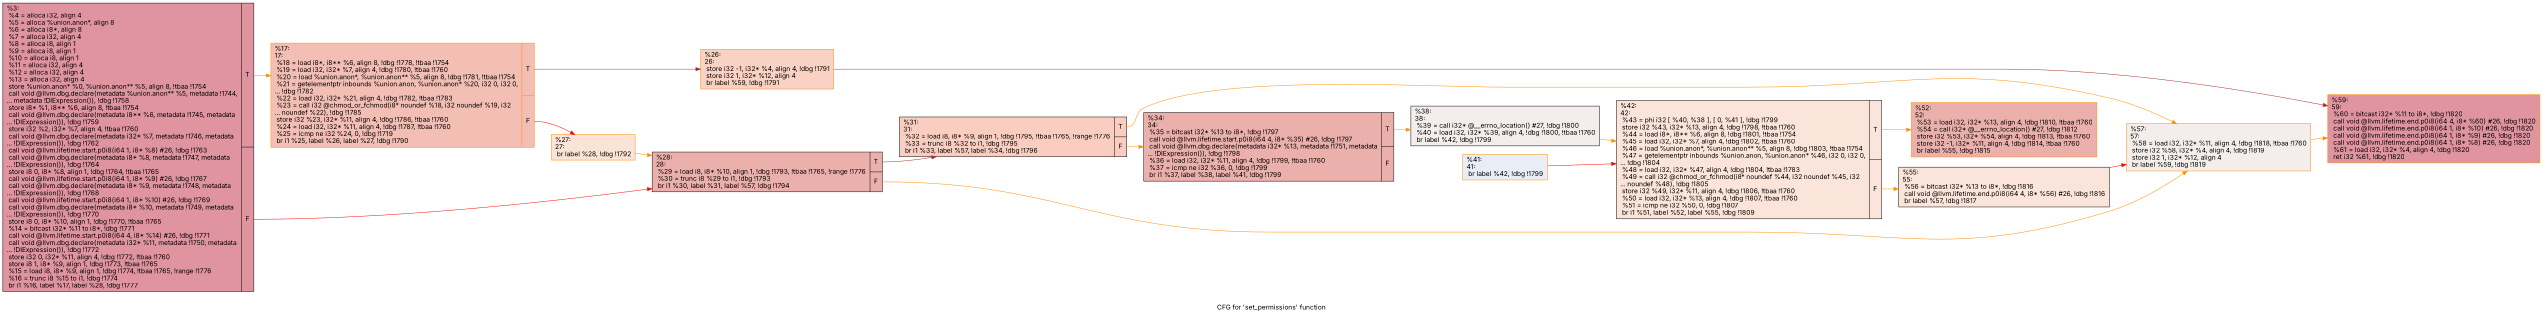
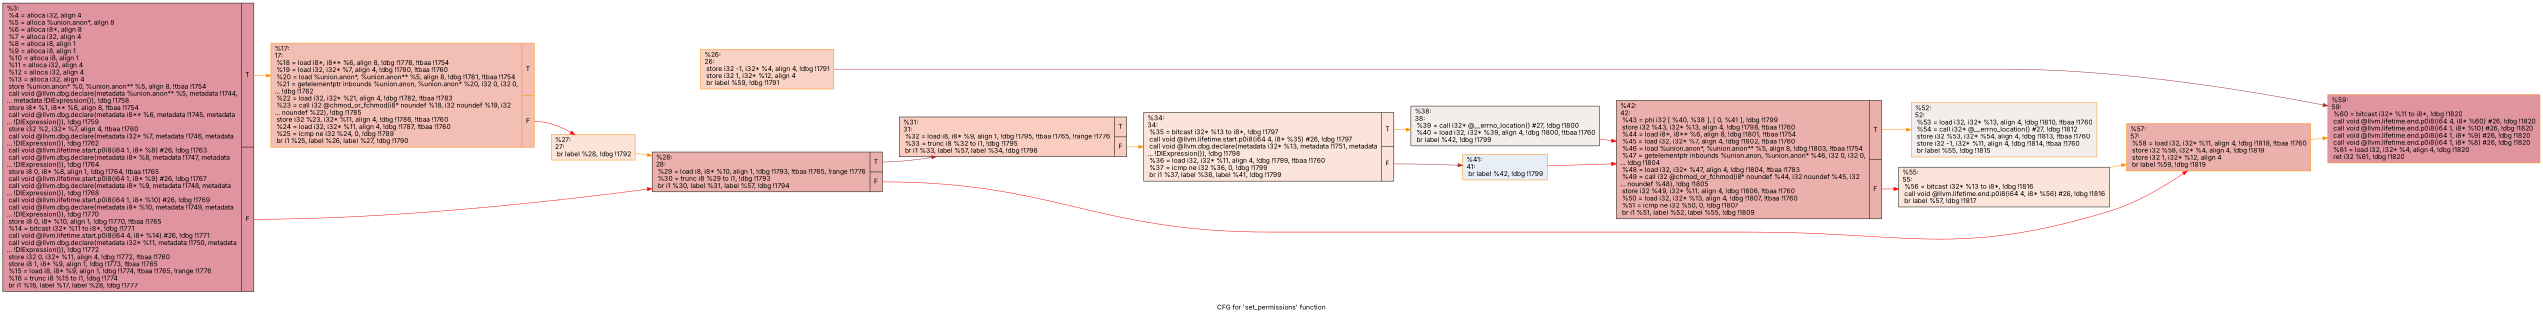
  digraph {
    fontname=Inter
    label="CFG for 'set_permissions' function"
    rankdir=LR
    node [color=black fillcolor="#f5c1a970" fontname=Inter shape=record style=filled]
    edge [color=darkorange fontname=Inter]
    n1 [fillcolor="#b70d2870" label="{%3:\l  %4 = alloca i32, align 4\l  %5 = alloca %union.anon*, align 8\l  %6 = alloca i8*, align 8\l  %7 = alloca i32, align 4\l  %8 = alloca i8, align 1\l  %9 = alloca i8, align 1\l  %10 = alloca i8, align 1\l  %11 = alloca i32, align 4\l  %12 = alloca i32, align 4\l  %13 = alloca i32, align 4\l  store %union.anon* %0, %union.anon** %5, align 8, !tbaa !1754\l  call void @llvm.dbg.declare(metadata %union.anon** %5, metadata !1744,\l... metadata !DIExpression()), !dbg !1758\l  store i8* %1, i8** %6, align 8, !tbaa !1754\l  call void @llvm.dbg.declare(metadata i8** %6, metadata !1745, metadata\l... !DIExpression()), !dbg !1759\l  store i32 %2, i32* %7, align 4, !tbaa !1760\l  call void @llvm.dbg.declare(metadata i32* %7, metadata !1746, metadata\l... !DIExpression()), !dbg !1762\l  call void @llvm.lifetime.start.p0i8(i64 1, i8* %8) #26, !dbg !1763\l  call void @llvm.dbg.declare(metadata i8* %8, metadata !1747, metadata\l... !DIExpression()), !dbg !1764\l  store i8 0, i8* %8, align 1, !dbg !1764, !tbaa !1765\l  call void @llvm.lifetime.start.p0i8(i64 1, i8* %9) #26, !dbg !1767\l  call void @llvm.dbg.declare(metadata i8* %9, metadata !1748, metadata\l... !DIExpression()), !dbg !1768\l  call void @llvm.lifetime.start.p0i8(i64 1, i8* %10) #26, !dbg !1769\l  call void @llvm.dbg.declare(metadata i8* %10, metadata !1749, metadata\l... !DIExpression()), !dbg !1770\l  store i8 0, i8* %10, align 1, !dbg !1770, !tbaa !1765\l  %14 = bitcast i32* %11 to i8*, !dbg !1771\l  call void @llvm.lifetime.start.p0i8(i64 4, i8* %14) #26, !dbg !1771\l  call void @llvm.dbg.declare(metadata i32* %11, metadata !1750, metadata\l... !DIExpression()), !dbg !1772\l  store i32 0, i32* %11, align 4, !dbg !1772, !tbaa !1760\l  store i8 1, i8* %9, align 1, !dbg !1773, !tbaa !1765\l  %15 = load i8, i8* %9, align 1, !dbg !1774, !tbaa !1765, !range !1776\l  %16 = trunc i8 %15 to i1, !dbg !1774\l  br i1 %16, label %17, label %28, !dbg !1777\l|{<s0>T|<s1>F}}"]
-   n2 [color=darkorange fillcolor="#e36c5570" label="{%17:\l17:                                               \l  %18 = load i8*, i8** %6, align 8, !dbg !1778, !tbaa !1754\l  %19 = load i32, i32* %7, align 4, !dbg !1780, !tbaa !1760\l  %20 = load %union.anon*, %union.anon** %5, align 8, !dbg !1781, !tbaa !1754\l  %21 = getelementptr inbounds %union.anon, %union.anon* %20, i32 0, i32 0,\l... !dbg !1782\l  %22 = load i32, i32* %21, align 4, !dbg !1782, !tbaa !1783\l  %23 = call i32 @chmod_or_fchmod(i8* noundef %18, i32 noundef %19, i32\l... noundef %22), !dbg !1785\l  store i32 %23, i32* %11, align 4, !dbg !1786, !tbaa !1760\l  %24 = load i32, i32* %11, align 4, !dbg !1787, !tbaa !1760\l  %25 = icmp ne i32 %24, 0, !dbg !1719\l  br i1 %25, label %26, label %27, !dbg !1790\l|{<s0>T|<s1>F}}"]
+   n2 [color=darkorange fillcolor="#e36c5570" label="{%17:\l17:                                               \l  %18 = load i8*, i8** %6, align 8, !dbg !1778, !tbaa !1754\l  %19 = load i32, i32* %7, align 4, !dbg !1780, !tbaa !1760\l  %20 = load %union.anon*, %union.anon** %5, align 8, !dbg !1781, !tbaa !1754\l  %21 = getelementptr inbounds %union.anon, %union.anon* %20, i32 0, i32 0,\l... !dbg !1782\l  %22 = load i32, i32* %21, align 4, !dbg !1782, !tbaa !1783\l  %23 = call i32 @chmod_or_fchmod(i8* noundef %18, i32 noundef %19, i32\l... noundef %22), !dbg !1785\l  store i32 %23, i32* %11, align 4, !dbg !1786, !tbaa !1760\l  %24 = load i32, i32* %11, align 4, !dbg !1787, !tbaa !1760\l  %25 = icmp ne i32 %24, 0, !dbg !1789\l  br i1 %25, label %26, label %27, !dbg !1790\l|{<s0>T|<s1>F}}"]
    n3 [fillcolor="#d24b4070" label="{%28:\l28:                                               \l  %29 = load i8, i8* %10, align 1, !dbg !1793, !tbaa !1765, !range !1776\l  %30 = trunc i8 %29 to i1, !dbg !1793\l  br i1 %30, label %31, label %57, !dbg !1794\l|{<s0>T|<s1>F}}"]
    n4 [color=darkorange fillcolor="#f4987a70" label="{%26:\l26:                                               \l  store i32 -1, i32* %4, align 4, !dbg !1791\l  store i32 1, i32* %12, align 4\l  br label %59, !dbg !1791\l}"]
    n5 [color=darkorange fillcolor="#f6bfa670" label="{%27:\l27:                                               \l  br label %28, !dbg !1792\l}"]
    n6 [fillcolor="#f2907270" label="{%31:\l31:                                               \l  %32 = load i8, i8* %9, align 1, !dbg !1795, !tbaa !1765, !range !1776\l  %33 = trunc i8 %32 to i1, !dbg !1795\l  br i1 %33, label %57, label %34, !dbg !1796\l|{<s0>T|<s1>F}}"]
-   n7 [color=darkorange fillcolor="#e5d8d170" label="{%57:\l57:                                               \l  %58 = load i32, i32* %11, align 4, !dbg !1818, !tbaa !1760\l  store i32 %58, i32* %4, align 4, !dbg !1819\l  store i32 1, i32* %12, align 4\l  br label %59, !dbg !1819\l}"]
+   n7 [color=darkorange fillcolor="#d24b4070" label="{%57:\l57:                                               \l  %58 = load i32, i32* %11, align 4, !dbg !1818, !tbaa !1760\l  store i32 %58, i32* %4, align 4, !dbg !1819\l  store i32 1, i32* %12, align 4\l  br label %59, !dbg !1819\l}"]
    n8 [color=darkorange fillcolor="#b70d2870" label="{%59:\l59:                                               \l  %60 = bitcast i32* %11 to i8*, !dbg !1820\l  call void @llvm.lifetime.end.p0i8(i64 4, i8* %60) #26, !dbg !1820\l  call void @llvm.lifetime.end.p0i8(i64 1, i8* %10) #26, !dbg !1820\l  call void @llvm.lifetime.end.p0i8(i64 1, i8* %9) #26, !dbg !1820\l  call void @llvm.lifetime.end.p0i8(i64 1, i8* %8) #26, !dbg !1820\l  %61 = load i32, i32* %4, align 4, !dbg !1820\l  ret i32 %61, !dbg !1820\l}"]
-   n9 [fillcolor="#d24b4070" label="{%34:\l34:                                               \l  %35 = bitcast i32* %13 to i8*, !dbg !1797\l  call void @llvm.lifetime.start.p0i8(i64 4, i8* %35) #26, !dbg !1797\l  call void @llvm.dbg.declare(metadata i32* %13, metadata !1751, metadata\l... !DIExpression()), !dbg !1798\l  %36 = load i32, i32* %11, align 4, !dbg !1799, !tbaa !1760\l  %37 = icmp ne i32 %36, 0, !dbg !1799\l  br i1 %37, label %38, label %41, !dbg !1799\l|{<s0>T|<s1>F}}"]
+   n9 [label="{%34:\l34:                                               \l  %35 = bitcast i32* %13 to i8*, !dbg !1797\l  call void @llvm.lifetime.start.p0i8(i64 4, i8* %35) #26, !dbg !1797\l  call void @llvm.dbg.declare(metadata i32* %13, metadata !1751, metadata\l... !DIExpression()), !dbg !1798\l  %36 = load i32, i32* %11, align 4, !dbg !1799, !tbaa !1760\l  %37 = icmp ne i32 %36, 0, !dbg !1799\l  br i1 %37, label %38, label %41, !dbg !1799\l|{<s0>T|<s1>F}}"]
    n10 [fillcolor="#e5d8d170" label="{%38:\l38:                                               \l  %39 = call i32* @__errno_location() #27, !dbg !1800\l  %40 = load i32, i32* %39, align 4, !dbg !1800, !tbaa !1760\l  br label %42, !dbg !1799\l}"]
    n11 [color=darkorange fillcolor="#cbd8ee70" label="{%41:\l41:                                               \l  br label %42, !dbg !1799\l}"]
-   n12 [label="{%42:\l42:                                               \l  %43 = phi i32 [ %40, %38 ], [ 0, %41 ], !dbg !1799\l  store i32 %43, i32* %13, align 4, !dbg !1798, !tbaa !1760\l  %44 = load i8*, i8** %6, align 8, !dbg !1801, !tbaa !1754\l  %45 = load i32, i32* %7, align 4, !dbg !1802, !tbaa !1760\l  %46 = load %union.anon*, %union.anon** %5, align 8, !dbg !1803, !tbaa !1754\l  %47 = getelementptr inbounds %union.anon, %union.anon* %46, i32 0, i32 0,\l... !dbg !1804\l  %48 = load i32, i32* %47, align 4, !dbg !1804, !tbaa !1783\l  %49 = call i32 @chmod_or_fchmod(i8* noundef %44, i32 noundef %45, i32\l... noundef %48), !dbg !1805\l  store i32 %49, i32* %11, align 4, !dbg !1806, !tbaa !1760\l  %50 = load i32, i32* %13, align 4, !dbg !1807, !tbaa !1760\l  %51 = icmp ne i32 %50, 0, !dbg !1807\l  br i1 %51, label %52, label %55, !dbg !1809\l|{<s0>T|<s1>F}}"]
-   n13 [color=darkorange fillcolor="#d24b4070" label="{%52:\l52:                                               \l  %53 = load i32, i32* %13, align 4, !dbg !1810, !tbaa !1760\l  %54 = call i32* @__errno_location() #27, !dbg !1812\l  store i32 %53, i32* %54, align 4, !dbg !1813, !tbaa !1760\l  store i32 -1, i32* %11, align 4, !dbg !1814, !tbaa !1760\l  br label %55, !dbg !1815\l}"]
+   n12 [fillcolor="#d24b4070" label="{%42:\l42:                                               \l  %43 = phi i32 [ %40, %38 ], [ 0, %41 ], !dbg !1799\l  store i32 %43, i32* %13, align 4, !dbg !1798, !tbaa !1760\l  %44 = load i8*, i8** %6, align 8, !dbg !1801, !tbaa !1754\l  %45 = load i32, i32* %7, align 4, !dbg !1802, !tbaa !1760\l  %46 = load %union.anon*, %union.anon** %5, align 8, !dbg !1803, !tbaa !1754\l  %47 = getelementptr inbounds %union.anon, %union.anon* %46, i32 0, i32 0,\l... !dbg !1804\l  %48 = load i32, i32* %47, align 4, !dbg !1804, !tbaa !1783\l  %49 = call i32 @chmod_or_fchmod(i8* noundef %44, i32 noundef %45, i32\l... noundef %48), !dbg !1805\l  store i32 %49, i32* %11, align 4, !dbg !1806, !tbaa !1760\l  %50 = load i32, i32* %13, align 4, !dbg !1807, !tbaa !1760\l  %51 = icmp ne i32 %50, 0, !dbg !1807\l  br i1 %51, label %52, label %55, !dbg !1809\l|{<s0>T|<s1>F}}"]
+   n13 [color=darkorange fillcolor="#e5d8d170" label="{%52:\l52:                                               \l  %53 = load i32, i32* %13, align 4, !dbg !1810, !tbaa !1760\l  %54 = call i32* @__errno_location() #27, !dbg !1812\l  store i32 %53, i32* %54, align 4, !dbg !1813, !tbaa !1760\l  store i32 -1, i32* %11, align 4, !dbg !1814, !tbaa !1760\l  br label %55, !dbg !1815\l}"]
    n14 [label="{%55:\l55:                                               \l  %56 = bitcast i32* %13 to i8*, !dbg !1816\l  call void @llvm.lifetime.end.p0i8(i64 4, i8* %56) #26, !dbg !1816\l  br label %57, !dbg !1817\l}"]
    n1 -> n2 [tailport=s0]
    n1 -> n3 [color=red tailport=s1]
-   n2 -> n4 [color=brown tailport=s0]
    n2 -> n5 [color=red tailport=s1]
    n3 -> n6 [color=brown tailport=s0]
-   n3 -> n7 [tailport=s1]
+   n3 -> n7 [color=red tailport=s1]
    n4 -> n8 [color=brown]
    n5 -> n3
-   n6 -> n7 [tailport=s0]
    n6 -> n9 [tailport=s1]
    n7 -> n8
    n9 -> n10 [tailport=s0]
-   n10 -> n12
+   n9 -> n11 [color=brown tailport=s1]
+   n10 -> n12 [color=red]
    n11 -> n12 [color=red]
    n12 -> n13 [tailport=s0]
-   n12 -> n14 [tailport=s1]
-   n14 -> n7 [color=red]
+   n12 -> n14 [color=red tailport=s1]
+   n14 -> n7
  }
